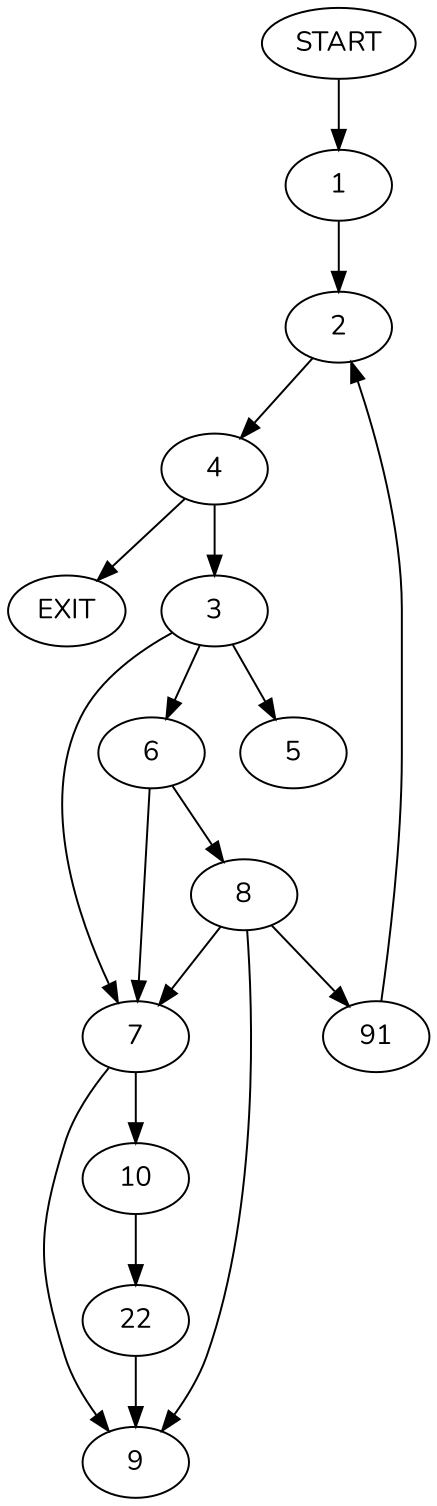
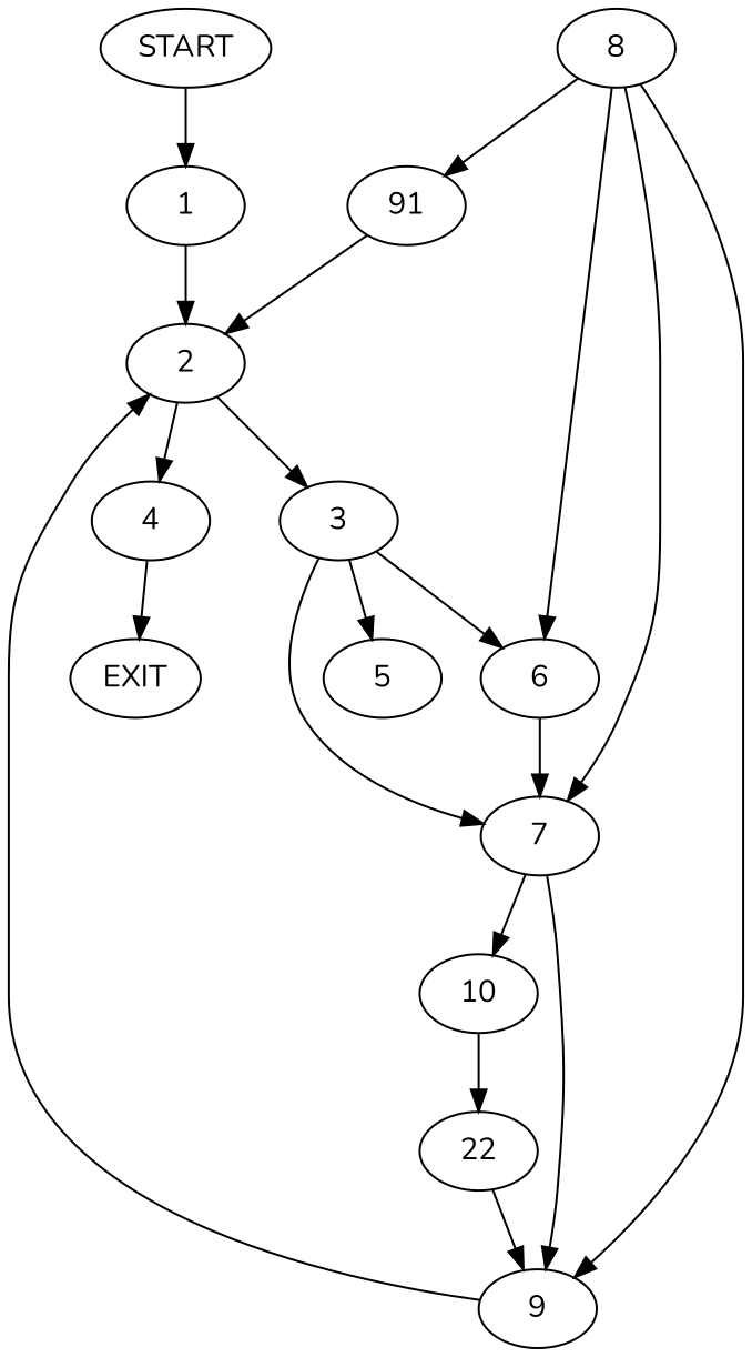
  digraph {
    fontname=Nunito
    node [fontname=Nunito]
    edge [fontname=Nunito]
    n1 [label=START]
    1
    2
    3
    4
    5
    6
    7
    n9 [label=EXIT]
    8
    9
    10
    n13 [label=91]
    n14 [label=22]
    n1 -> 1
    1 -> 2
-   4 -> 3
+   2 -> 3
    2 -> 4
    3 -> 5
    3 -> 6
    3 -> 7
    4 -> n9
    6 -> 7
-   6 -> 8
+   8 -> 6
    7 -> 9
    7 -> 10
    8 -> 7
    8 -> 9
    8 -> n13
+   9 -> 2
    10 -> n14
    n13 -> 2
    n14 -> 9
  }
